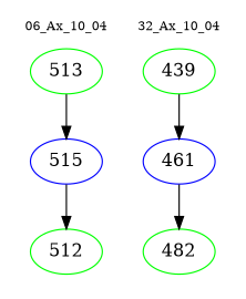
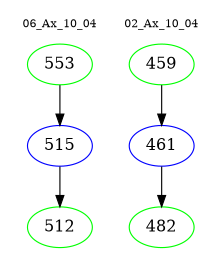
  digraph {
    node [color=green]
    edge [color=black]
-   n1 [label=513]
+   n1 [label=553]
    n2 [color=blue label=515]
    n3 [label=512]
-   n4 [label=439]
+   n4 [label=459]
    n5 [color=blue label=461]
    n6 [label=482]
    subgraph cluster_1 {
      color=white
      fontsize=10
      label="06_Ax_10_04"
      n1
      n2
      n3
    }
    subgraph cluster_2 {
      color=white
      fontsize=10
-     label="32_Ax_10_04"
+     label="02_Ax_10_04"
      n4
      n5
      n6
    }
    n1 -> n2
    n2 -> n3
    n4 -> n5
    n5 -> n6
  }
